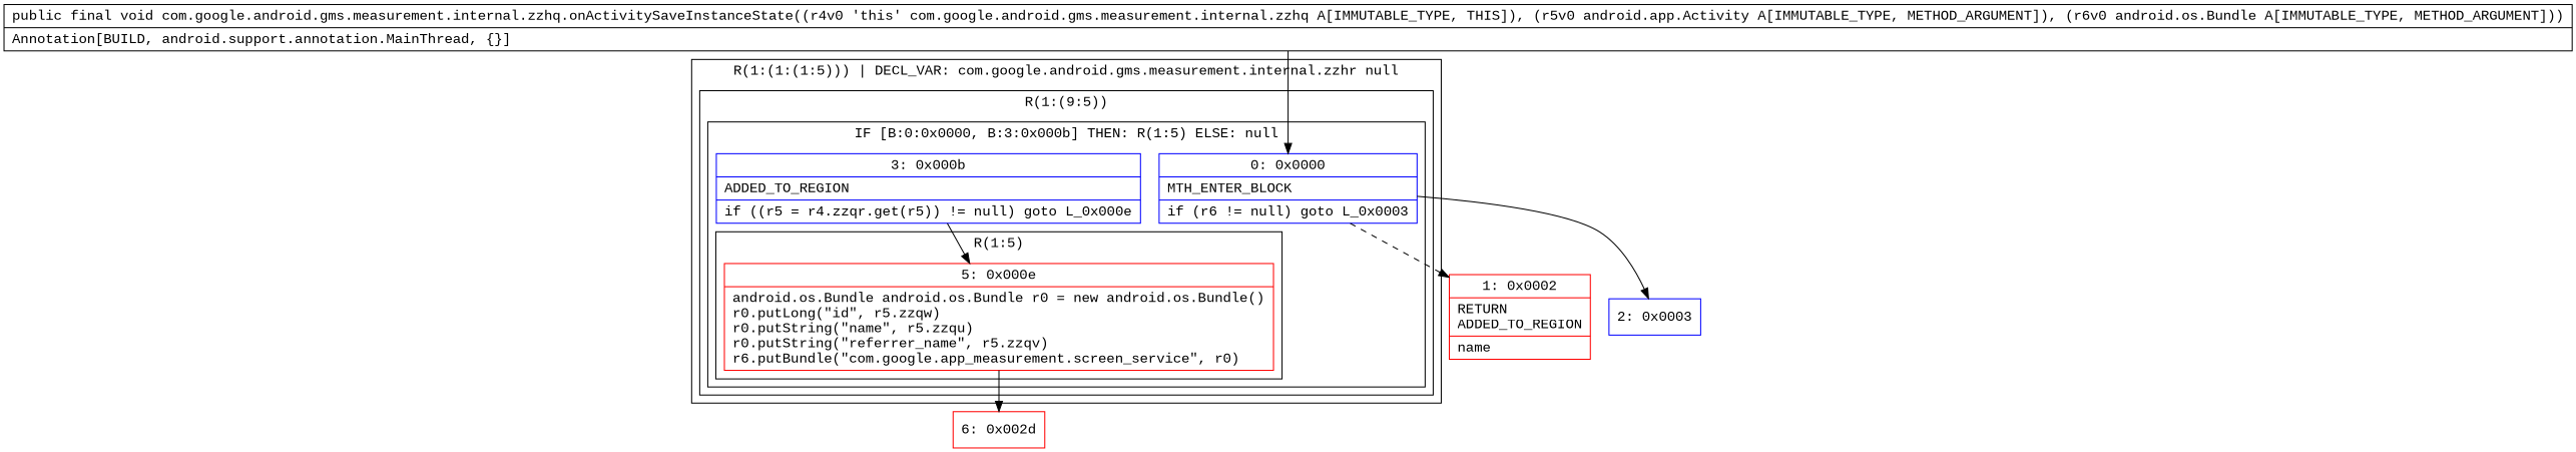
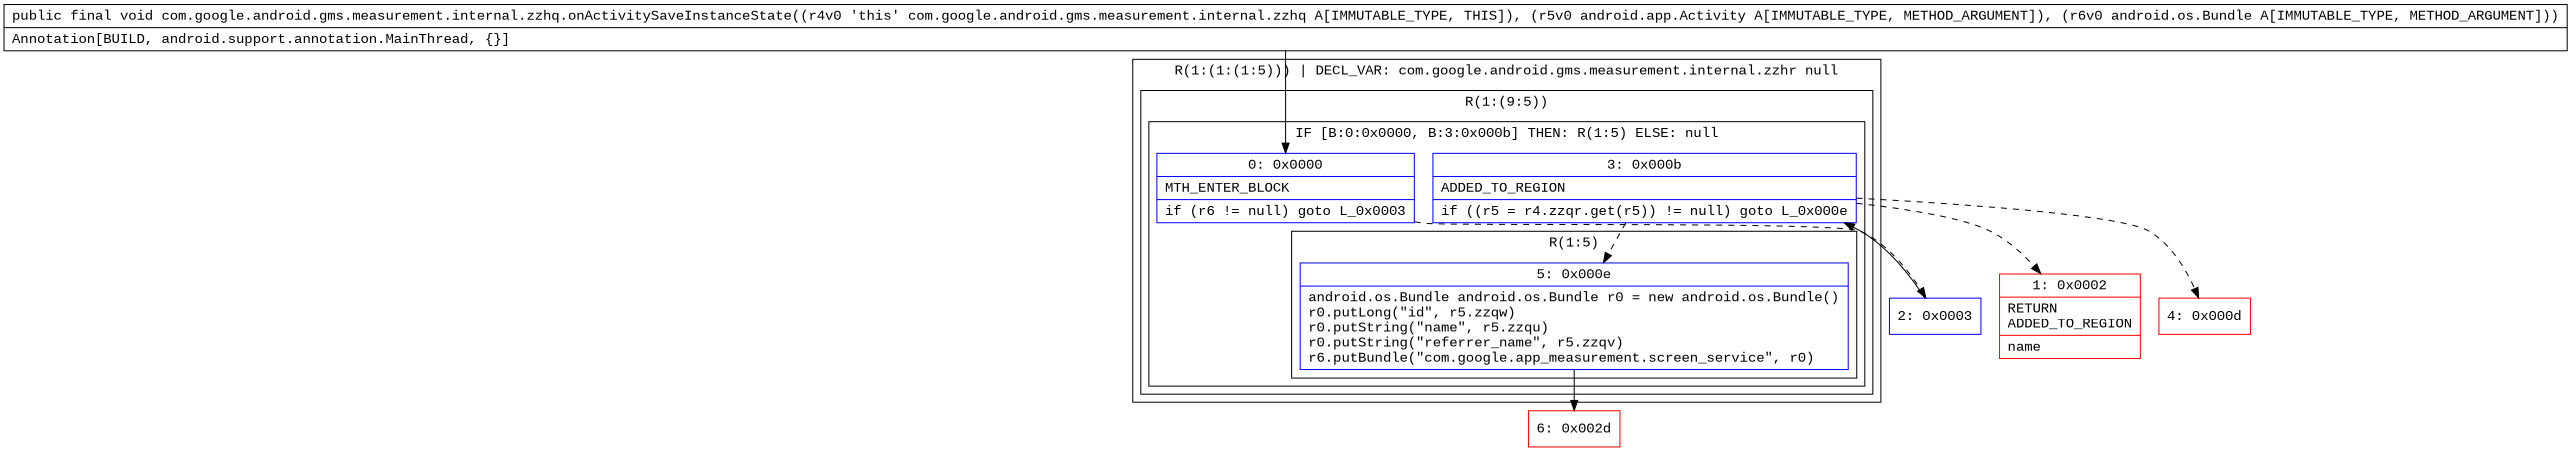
  digraph {
    fontname="Liberation Mono"
    node [color=blue fontname="Liberation Mono" shape=record]
    edge [fontname="Liberation Mono"]
-   n1 [color=red label="{5\:\ 0x000e|android.os.Bundle android.os.Bundle r0 = new android.os.Bundle()\lr0.putLong(\"id\", r5.zzqw)\lr0.putString(\"name\", r5.zzqu)\lr0.putString(\"referrer_name\", r5.zzqv)\lr6.putBundle(\"com.google.app_measurement.screen_service\", r0)\l}"]
+   n1 [label="{5\:\ 0x000e|android.os.Bundle android.os.Bundle r0 = new android.os.Bundle()\lr0.putLong(\"id\", r5.zzqw)\lr0.putString(\"name\", r5.zzqu)\lr0.putString(\"referrer_name\", r5.zzqv)\lr6.putBundle(\"com.google.app_measurement.screen_service\", r0)\l}"]
    n2 [label="{0\:\ 0x0000|MTH_ENTER_BLOCK\l|if (r6 != null) goto L_0x0003\l}"]
    n3 [label="{3\:\ 0x000b|ADDED_TO_REGION\l|if ((r5 = r4.zzqr.get(r5)) != null) goto L_0x000e\l}"]
    n4 [color=red label="{6\:\ 0x002d}"]
    n5 [color=red label="{1\:\ 0x0002|RETURN\lADDED_TO_REGION\l|name\l}"]
    n6 [label="{2\:\ 0x0003}"]
+   n7 [color=red label="{4\:\ 0x000d}"]
    n8 [label="{public final void com.google.android.gms.measurement.internal.zzhq.onActivitySaveInstanceState((r4v0 'this' com.google.android.gms.measurement.internal.zzhq A[IMMUTABLE_TYPE, THIS]), (r5v0 android.app.Activity A[IMMUTABLE_TYPE, METHOD_ARGUMENT]), (r6v0 android.os.Bundle A[IMMUTABLE_TYPE, METHOD_ARGUMENT]))  | Annotation[BUILD, android.support.annotation.MainThread, \{\}]\l}" color=""]
    subgraph cluster_1 {
      label="R(1:(1:(1:5))) | DECL_VAR: com.google.android.gms.measurement.internal.zzhr null\l"
      subgraph cluster_2 {
        label="R(1:(9:5))"
        subgraph cluster_3 {
          label="IF [B:0:0x0000, B:3:0x000b] THEN: R(1:5) ELSE: null"
          n2
          n3
          subgraph cluster_4 {
            label="R(1:5)"
            n1
          }
        }
      }
    }
    n1 -> n4
-   n2 -> n5 [style=dashed]
-   n2 -> n6
-   n3 -> n1
+   n3 -> n5 [style=dashed]
+   n2 -> n6 [style=dashed]
+   n3 -> n1 [style=dashed]
+   n3 -> n7 [style=dashed]
+   n6 -> n3
    n8 -> n2
  }
